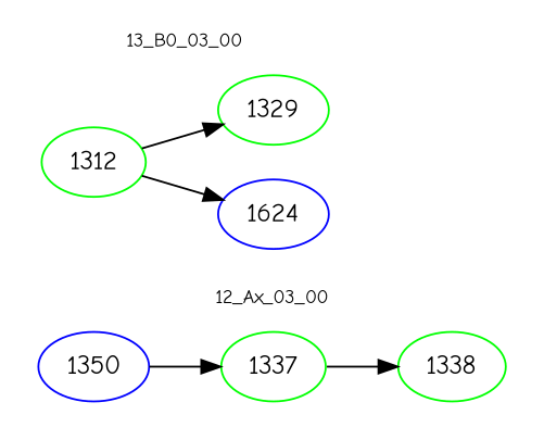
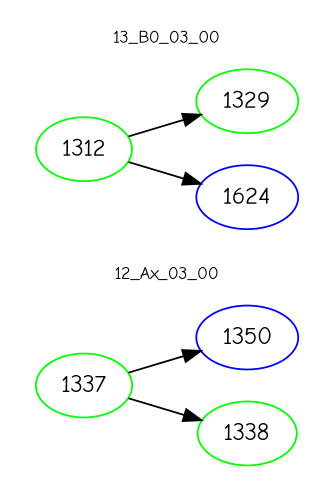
  digraph {
    fontname="Comic Neue"
    rankdir=LR
    node [color=green fontname="Comic Neue"]
    edge [color=black fontname="Comic Neue"]
    n1 [label=1337]
    n2 [label=1338]
    n3 [color=blue label=1350]
    n4 [label=1312]
    n5 [color=blue label=1624]
    n6 [label=1329]
    subgraph cluster_1 {
      color=white
      fontsize=10
      label="12_Ax_03_00"
      n1
      n2
      n3
    }
    subgraph cluster_2 {
      color=white
      fontsize=10
      label="13_B0_03_00"
      n4
      n5
      n6
    }
    n1 -> n2
-   n3 -> n1
+   n1 -> n3
    n4 -> n5
    n4 -> n6
  }
